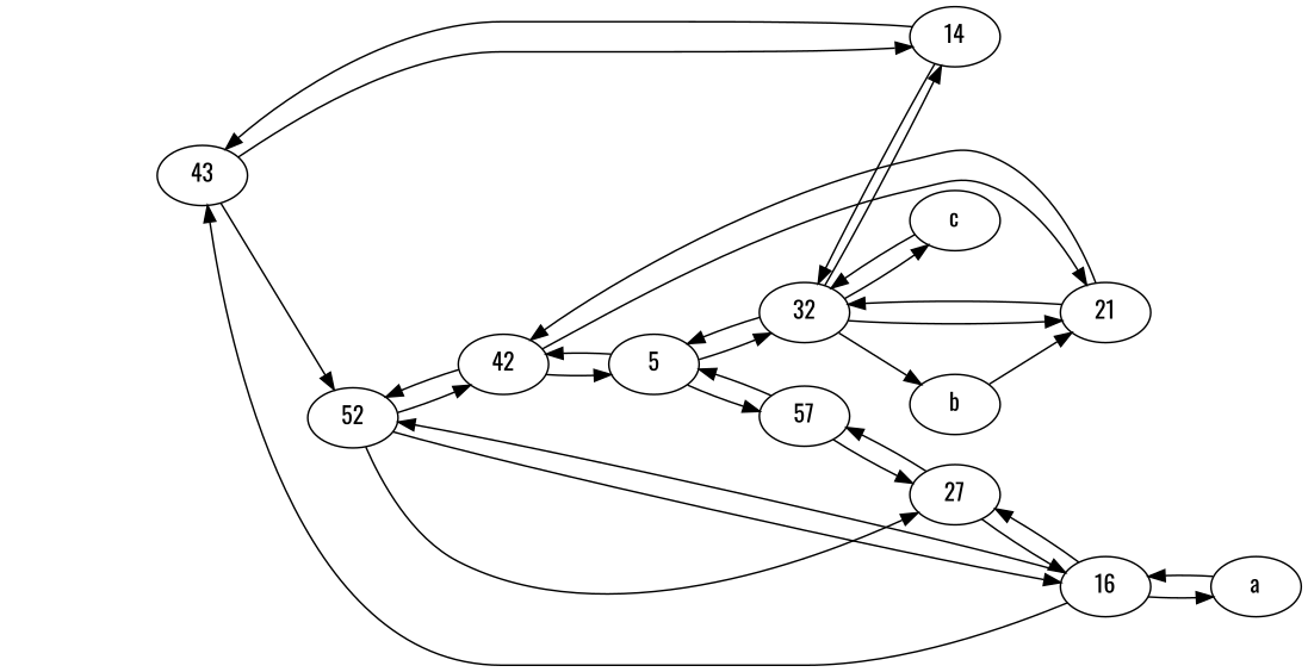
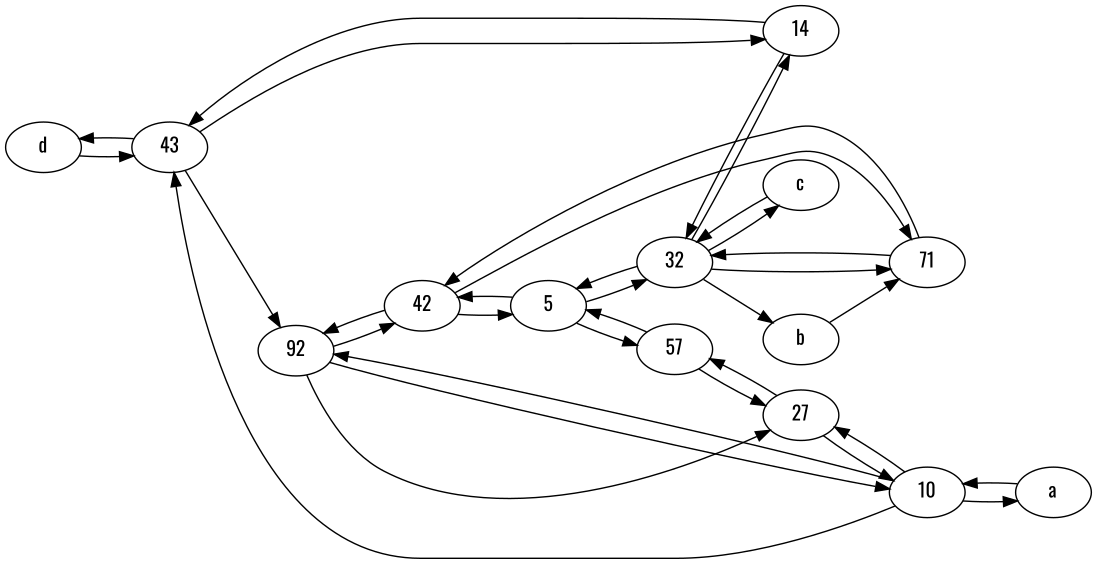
  digraph {
    fontname=Oswald
    rankdir=LR
    node [fontname=Oswald]
    edge [fontname=Oswald]
+   d
    43
    14
-   52
+   52 [label=92]
    c
    32
-   21
+   21 [label=71]
    b
    5
    42
-   10 [label=16]
+   10
    27
    57
    a
+   d -> 43
+   43 -> d
    43 -> 14
    43 -> 52
    14 -> 43
    14 -> 32
    52 -> 42
    52 -> 10
    52 -> 27
    c -> 32
    32 -> 14
    32 -> c
    32 -> 21
    32 -> b
    32 -> 5
    21 -> 32
    21 -> 42
    b -> 21
    5 -> 32
    5 -> 42
    5 -> 57
    42 -> 52
    42 -> 21
    42 -> 5
    10 -> 43
    10 -> 52
    10 -> 27
    10 -> a
    27 -> 10
    27 -> 57
    57 -> 5
    57 -> 27
    a -> 10
  }
